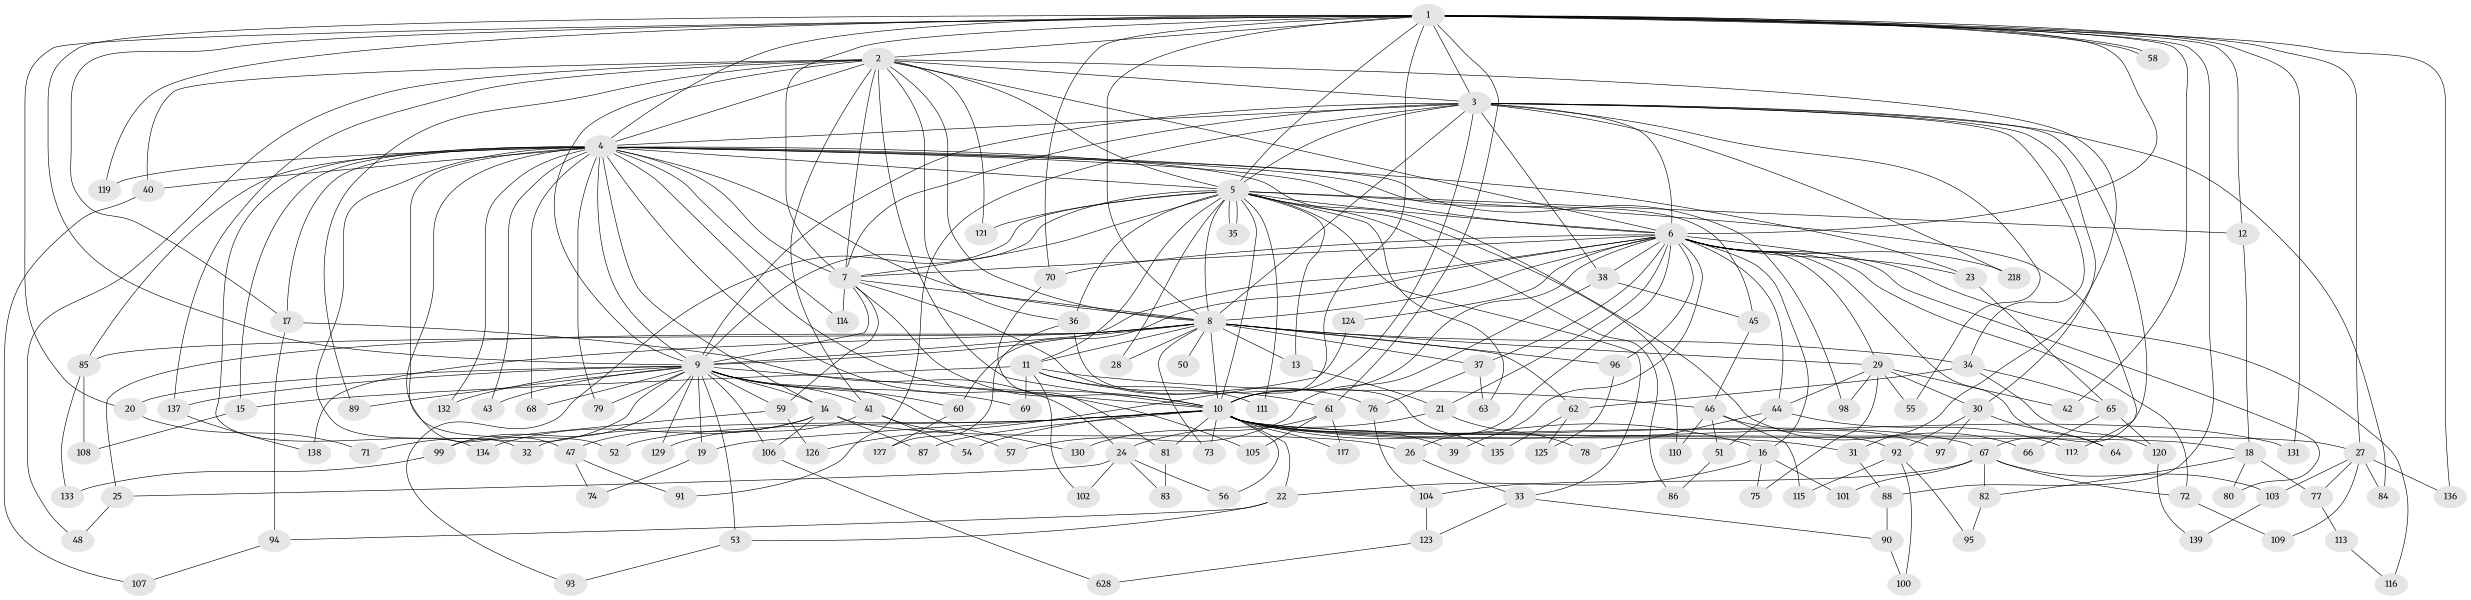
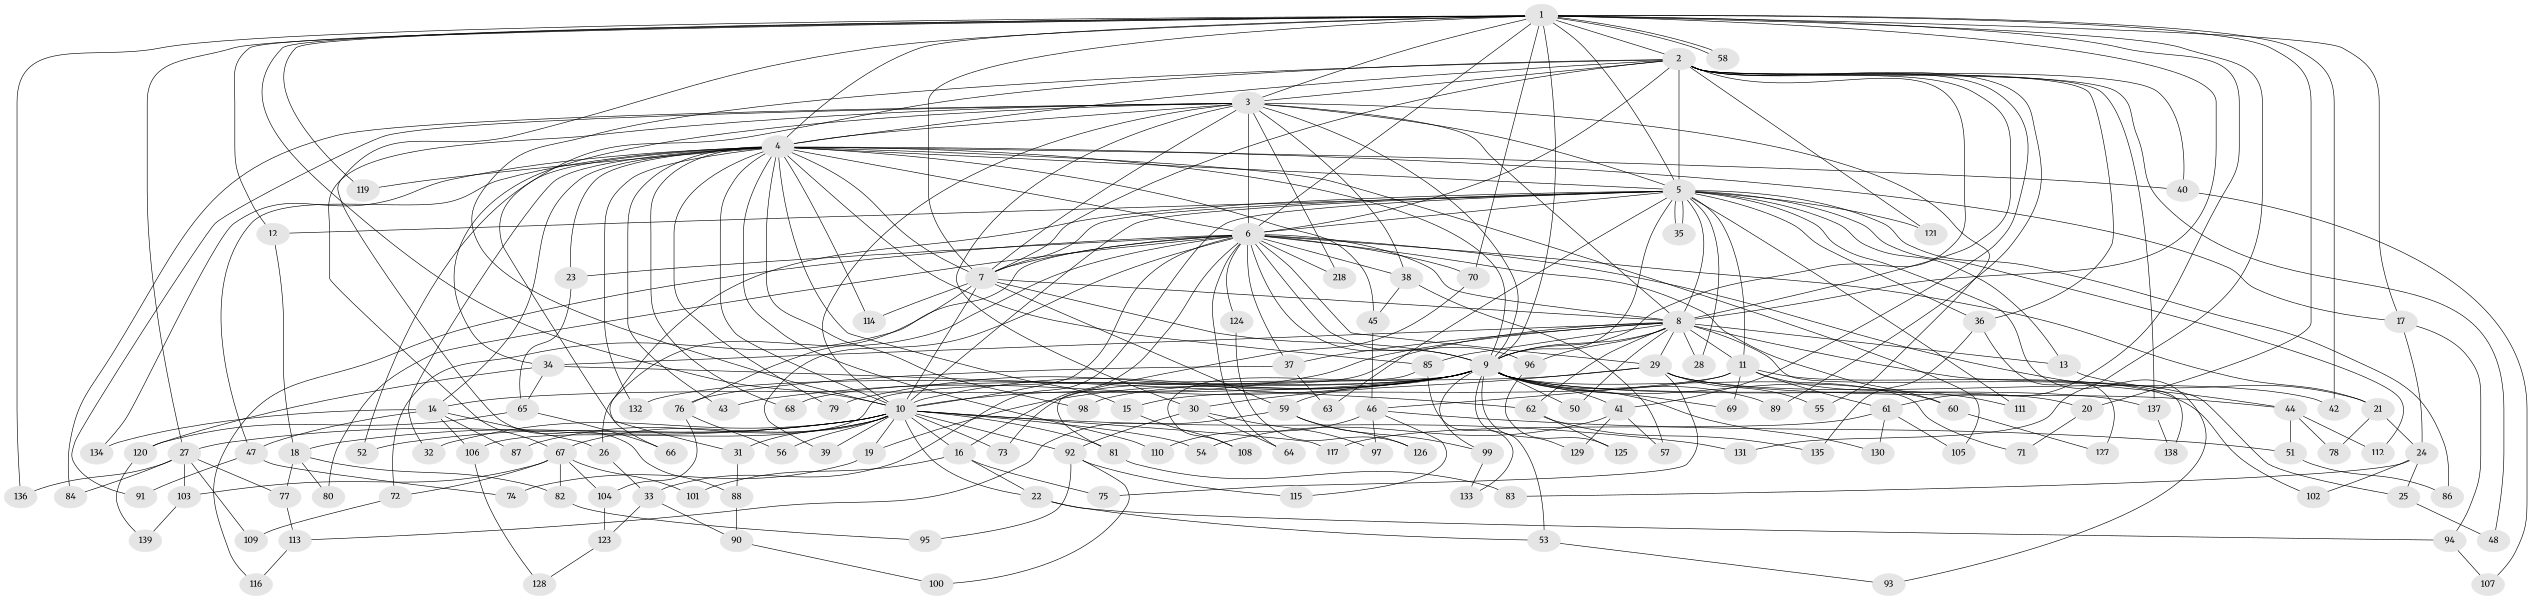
  graph {
    fontname=Merriweather
    node [color=gray90 fontname=Merriweather style=filled]
    edge [fontname=Merriweather]
    1
    2
    3
    4
    5
    6
    7
    8
    9
    10
    12
    17
    20
    27
    42
    58
    61
    70
    88
    119
    131
    136
    31
    36
    40
    41
    48
    89
    121
    137
    30
    34
    38
    55
    67
    84
    91
    n38 [label=218]
    14
    15
    23
    32
    43
    45
    47
    52
    68
    79
    85
    98
    105
    110
    114
    132
    134
    11
    13
    28
    33
    35
    63
    66
    86
    93
    111
    112
    124
    16
    21
    26
    29
    37
    39
    44
    60
    64
    72
    80
    96
    116
    59
    76
    25
    50
    62
    73
    138
    19
    53
    69
    71
    99
    106
    129
    130
    18
    22
    54
    56
    81
    87
    92
    117
    24
    94
    77
    103
    109
    90
    127
    135
    107
    57
    126
    97
    65
    120
    101
    82
    104
    108
    46
    74
    133
    102
    123
    75
    78
    51
    125
    113
-   128 [label=628]
+   128
    83
    115
    95
    100
    139
    1 -- 2
    1 -- 3
    1 -- 4
    1 -- 5
    1 -- 6
    1 -- 7
    1 -- 8
    1 -- 9
    1 -- 10
    1 -- 12
    1 -- 17
    1 -- 20
    1 -- 27
    1 -- 42
    1 -- 58
    1 -- 58
    1 -- 61
    1 -- 70
    1 -- 88
    1 -- 119
    1 -- 131
    1 -- 136
    2 -- 3
    2 -- 4
    2 -- 5
    2 -- 6
    2 -- 7
    2 -- 8
    2 -- 9
    2 -- 10
    2 -- 31
    2 -- 36
    2 -- 40
    2 -- 41
    2 -- 48
    2 -- 89
    2 -- 121
    2 -- 137
    3 -- 4
    3 -- 5
    3 -- 6
    3 -- 7
    3 -- 8
    3 -- 9
    3 -- 10
    3 -- 30
    3 -- 34
    3 -- 38
    3 -- 55
    3 -- 67
    3 -- 84
    3 -- 91
    3 -- n38
    4 -- 5
    4 -- 6
    4 -- 7
-   4 -- 8
    4 -- 9
    4 -- 10
    4 -- 17
    4 -- 119
    4 -- 40
    4 -- 14
    4 -- 15
    4 -- 23
    4 -- 32
    4 -- 43
    4 -- 45
    4 -- 47
    4 -- 52
    4 -- 68
    4 -- 79
    4 -- 85
    4 -- 98
    4 -- 105
    4 -- 110
    4 -- 114
    4 -- 132
    4 -- 134
    5 -- 6
    5 -- 7
    5 -- 8
    5 -- 9
    5 -- 10
    5 -- 12
    5 -- 36
    5 -- 121
    5 -- 11
    5 -- 13
    5 -- 28
    5 -- 33
    5 -- 35
    5 -- 35
    5 -- 63
    5 -- 66
    5 -- 86
    5 -- 93
    5 -- 111
    5 -- 112
    6 -- 7
    6 -- 8
    6 -- 9
    6 -- 10
    6 -- 70
    6 -- 38
    6 -- n38
    6 -- 23
    6 -- 124
    6 -- 16
    6 -- 21
    6 -- 26
    6 -- 29
    6 -- 37
    6 -- 39
    6 -- 44
    6 -- 60
    6 -- 64
    6 -- 72
    6 -- 80
    6 -- 96
    6 -- 116
    7 -- 8
    7 -- 9
    7 -- 10
    7 -- 114
    7 -- 59
    7 -- 76
    8 -- 9
    8 -- 10
    8 -- 34
    8 -- 85
    8 -- 11
    8 -- 13
    8 -- 28
    8 -- 29
    8 -- 37
    8 -- 96
    8 -- 25
    8 -- 50
    8 -- 62
    8 -- 73
    8 -- 138
    9 -- 10
    9 -- 20
    9 -- 41
    9 -- 89
    9 -- 137
    9 -- 14
    9 -- 43
    9 -- 68
    9 -- 79
    9 -- 132
    9 -- 60
    9 -- 59
+   9 -- 50
    9 -- 19
    9 -- 53
    9 -- 69
    9 -- 71
    9 -- 99
    9 -- 106
    9 -- 129
    9 -- 130
    10 -- 27
    10 -- 131
    10 -- 31
    10 -- 67
    10 -- 32
    10 -- 52
    10 -- 16
    10 -- 39
    10 -- 73
    10 -- 19
    10 -- 18
    10 -- 22
    10 -- 54
    10 -- 56
    10 -- 81
    10 -- 87
    10 -- 92
    10 -- 117
    12 -- 18
    17 -- 24
    17 -- 94
    20 -- 71
    27 -- 136
    27 -- 84
    27 -- 77
    27 -- 103
    27 -- 109
    61 -- 105
    61 -- 130
    61 -- 117
    70 -- 81
    88 -- 90
    31 -- 88
    36 -- 127
    36 -- 135
    40 -- 107
    41 -- 129
    41 -- 54
    41 -- 57
    137 -- 138
    30 -- 64
    30 -- 92
    30 -- 97
    34 -- 62
    34 -- 65
    34 -- 120
    38 -- 45
    38 -- 57
    67 -- 72
    67 -- 103
    67 -- 101
    67 -- 82
    67 -- 104
    14 -- 47
    14 -- 134
    14 -- 26
    14 -- 106
    14 -- 87
    15 -- 108
    23 -- 65
    45 -- 46
    47 -- 91
    47 -- 74
    85 -- 108
    85 -- 133
    11 -- 61
    11 -- 15
    11 -- 111
    11 -- 69
    11 -- 46
    11 -- 102
    13 -- 21
    33 -- 90
    33 -- 123
    124 -- 126
    16 -- 22
    16 -- 101
    16 -- 75
    21 -- 24
    21 -- 78
    26 -- 33
    29 -- 42
    29 -- 30
    29 -- 55
    29 -- 98
    29 -- 44
    29 -- 75
    37 -- 63
    37 -- 76
    44 -- 112
    44 -- 78
    44 -- 51
    60 -- 127
    72 -- 109
    96 -- 125
    59 -- 99
    59 -- 126
+   59 -- 113
    76 -- 104
    25 -- 48
    62 -- 135
    62 -- 125
    19 -- 74
    53 -- 93
    99 -- 133
    106 -- 128
    18 -- 80
    18 -- 77
    18 -- 82
    22 -- 53
    22 -- 94
    81 -- 83
    92 -- 115
    92 -- 95
    92 -- 100
    24 -- 25
-   24 -- 56
+   76 -- 56
    24 -- 102
    24 -- 83
    94 -- 107
    77 -- 113
    103 -- 139
    90 -- 100
    65 -- 66
    65 -- 120
    120 -- 139
    82 -- 95
    104 -- 123
    46 -- 110
    46 -- 97
    46 -- 51
    46 -- 115
    123 -- 128
    51 -- 86
    113 -- 116
  }
